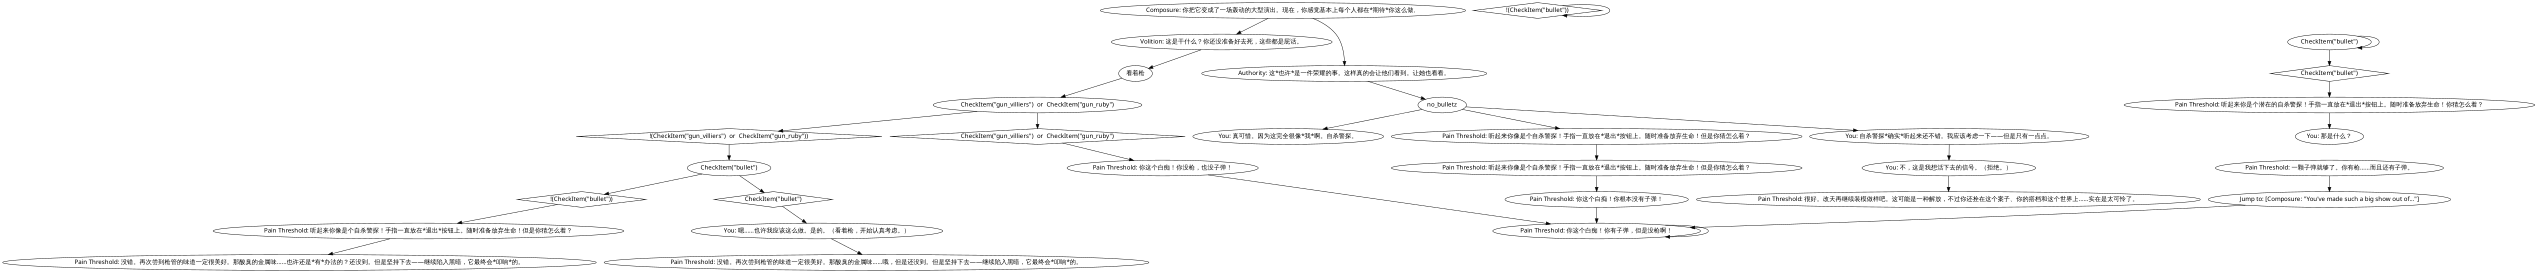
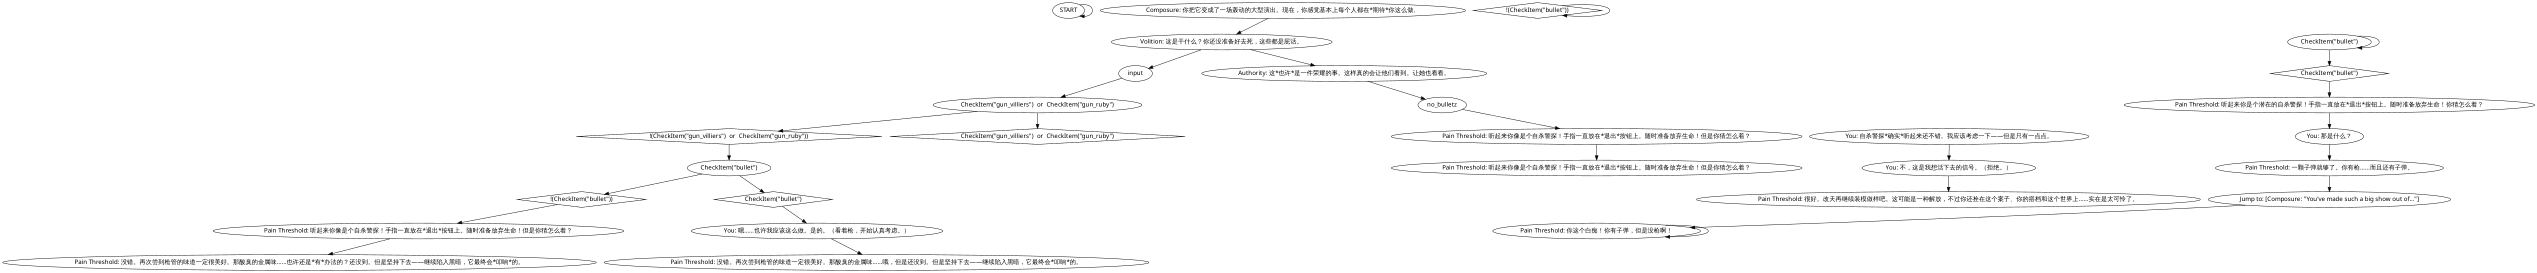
  digraph {
    fontname="Noto Sans"
    node [fontname="Noto Sans"]
    edge [fontname="Noto Sans"]
-   n2 [label="看着枪"]
+   n1 [label=START]
+   n2 [label=input]
    n3 [label="CheckItem(\"gun_villiers\")  or  CheckItem(\"gun_ruby\")"]
    n4 [label="CheckItem(\"gun_villiers\")  or  CheckItem(\"gun_ruby\")" shape=diamond]
    n5 [label="!(CheckItem(\"gun_villiers\")  or  CheckItem(\"gun_ruby\"))" shape=diamond]
    n6 [label="You: 嗯……也许我应该这么做。是的。（看着枪，开始认真考虑。）"]
    n7 [label="Pain Threshold: 没错。再次尝到枪管的味道一定很美好。那酸臭的金属味……哦，但是还没到。但是坚持下去——继续陷入黑暗，它最终会*叩响*的。"]
    n8 [label="Pain Threshold: 听起来你像是个自杀警探！手指一直放在*退出*按钮上。随时准备放弃生命！但是你猜怎么着？"]
    n9 [label="Pain Threshold: 听起来你像是个自杀警探！手指一直放在*退出*按钮上。随时准备放弃生命！但是你猜怎么着？"]
-   n10 [label="Pain Threshold: 你这个白痴！你根本没有子弹！"]
    n11 [label="You: 不，这是我想活下去的信号。（拒绝。）"]
    n12 [label="Pain Threshold: 很好。改天再继续装模做样吧。这可能是一种解放，不过你还拴在这个案子、你的搭档和这个世界上……实在是太可怜了。"]
    n13 [label="Pain Threshold: 没错。再次尝到枪管的味道一定很美好。那酸臭的金属味……也许还是*有*办法的？还没到。但是坚持下去——继续陷入黑暗，它最终会*叩响*的。"]
-   n14 [label="Pain Threshold: 你这个白痴！你没枪，也没子弹！"]
    n15 [label="Pain Threshold: 你这个白痴！你有子弹，但是没枪啊！"]
    n16 [label="CheckItem(\"bullet\")"]
    n17 [label="CheckItem(\"bullet\")" shape=diamond]
    n18 [label="Pain Threshold: 听起来你是个潜在的自杀警探！手指一直放在*退出*按钮上。随时准备放弃生命！你猜怎么着？"]
    n19 [label="You: 那是什么？"]
    n20 [label="!(CheckItem(\"bullet\"))" shape=diamond]
    n21 [label="Composure: 你把它变成了一场轰动的大型演出。现在，你感觉基本上每个人都在*期待*你这么做。"]
    n22 [label="Volition: 这是干什么？你还没准备好去死，这些都是屁话。"]
    n23 [label="Authority: 这*也许*是一件荣耀的事。这样真的会让他们看到。让她也看看。"]
    n24 [label="Pain Threshold: 一颗子弹就够了。你有枪……而且还有子弹。"]
    n25 [label="CheckItem(\"bullet\")"]
    n26 [label="CheckItem(\"bullet\")" shape=diamond]
    n27 [label="!(CheckItem(\"bullet\"))" shape=diamond]
    n28 [label="You: 自杀警探*确实*听起来还不错。我应该考虑一下——但是只有一点点。"]
    n29 [label="Jump to: [Composure: \"You've made such a big show out of...\"]"]
    n30 [label="Pain Threshold: 听起来你像是个自杀警探！手指一直放在*退出*按钮上。随时准备放弃生命！但是你猜怎么着？"]
    n31 [label=no_bulletz]
-   n32 [label="You: 真可惜。因为这完全很像*我*啊。自杀警探。"]
+   n1 -> n1
    n2 -> n3
    n3 -> n4
    n3 -> n5
-   n4 -> n14
    n5 -> n25
    n6 -> n7
    n8 -> n9
-   n9 -> n10
-   n10 -> n15
    n11 -> n12
-   n14 -> n15
    n15 -> n15
    n16 -> n16
    n16 -> n17
    n17 -> n18
    n18 -> n19
+   n19 -> n24
    n20 -> n20
    n21 -> n22
    n22 -> n2
-   n21 -> n23
+   n22 -> n23
    n23 -> n31
    n24 -> n29
    n25 -> n26
    n25 -> n27
    n26 -> n6
    n27 -> n30
    n28 -> n11
    n29 -> n15
    n30 -> n13
    n31 -> n8
-   n31 -> n28
-   n31 -> n32
  }
